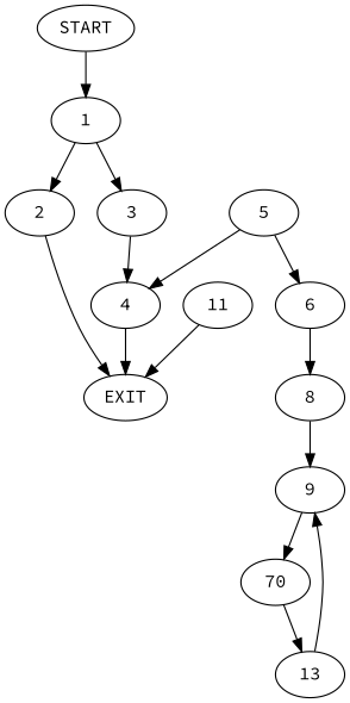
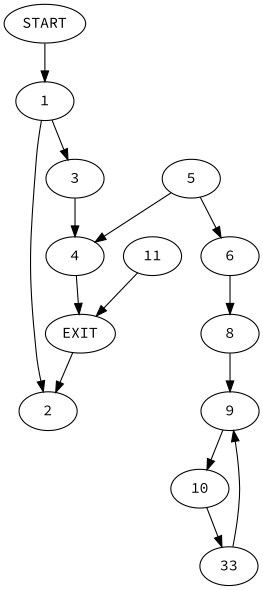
  digraph {
    fontname="Source Code Pro"
    node [fontname="Source Code Pro"]
    edge [fontname="Source Code Pro"]
    n1 [label=START]
    1
    2
    3
    n5 [label=EXIT]
    4
    5
    6
    8
    9
-   10 [label=70]
-   13
+   10
+   13 [label=33]
    11
    n1 -> 1
    1 -> 2
    1 -> 3
-   2 -> n5
+   n5 -> 2
    3 -> 4
    4 -> n5
    5 -> 4
    5 -> 6
    6 -> 8
    8 -> 9
    9 -> 10
    10 -> 13
    13 -> 9
    11 -> n5
  }
